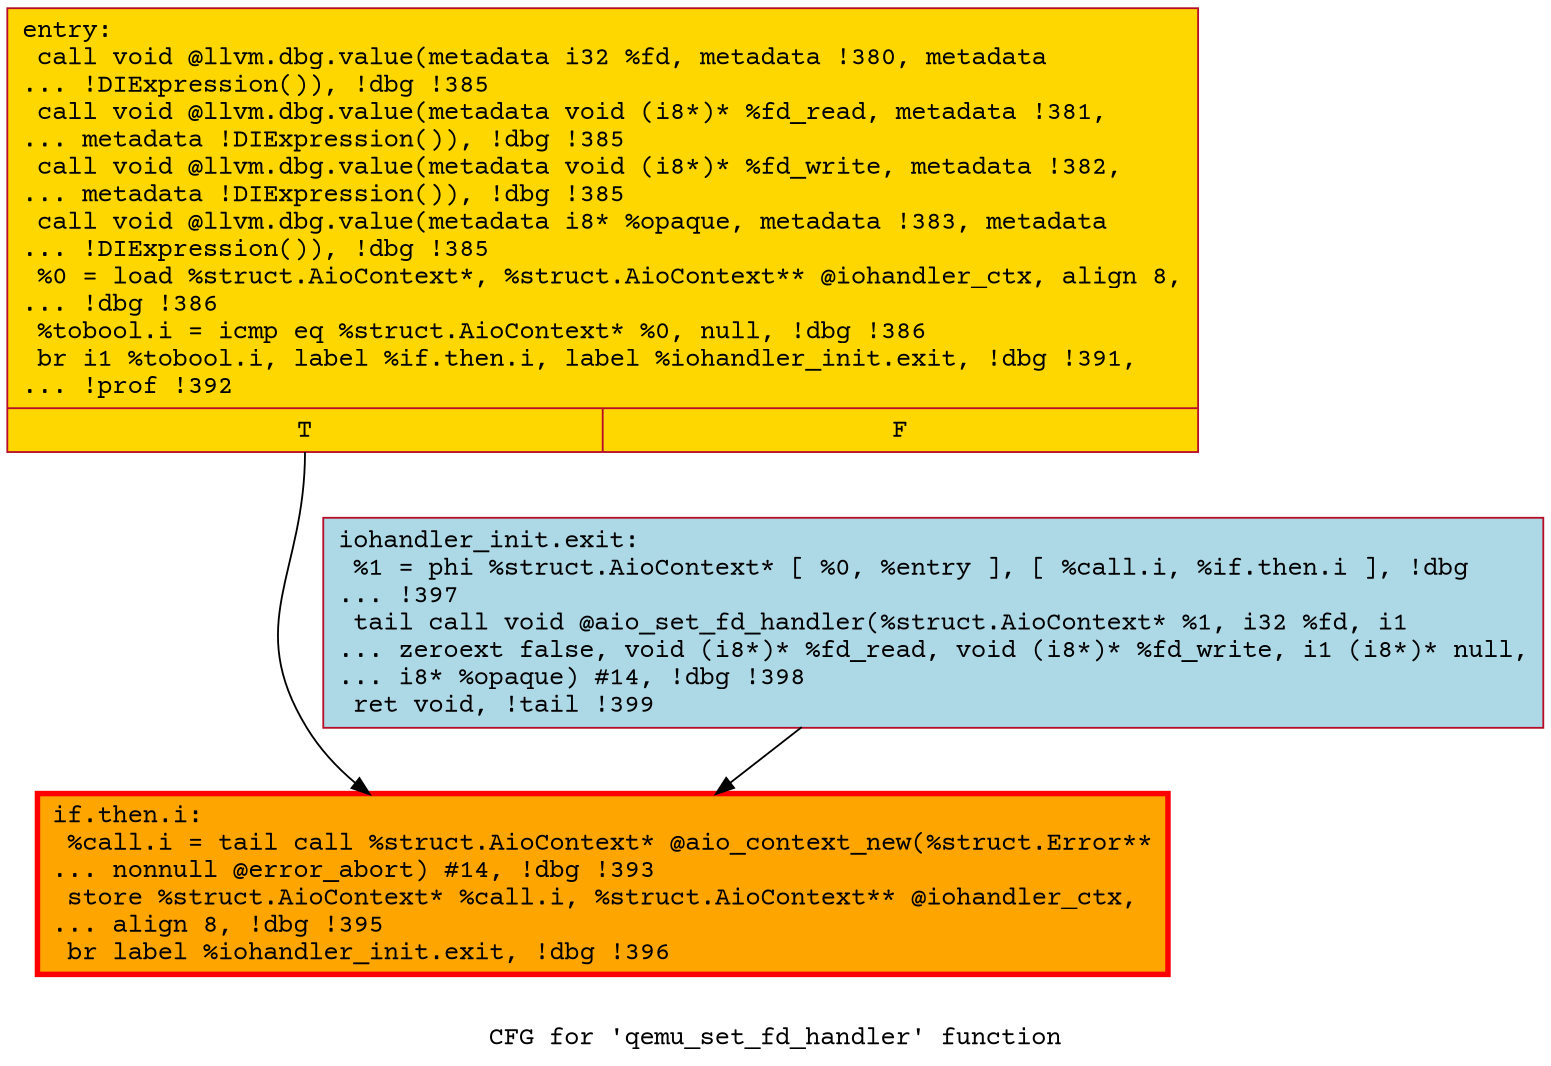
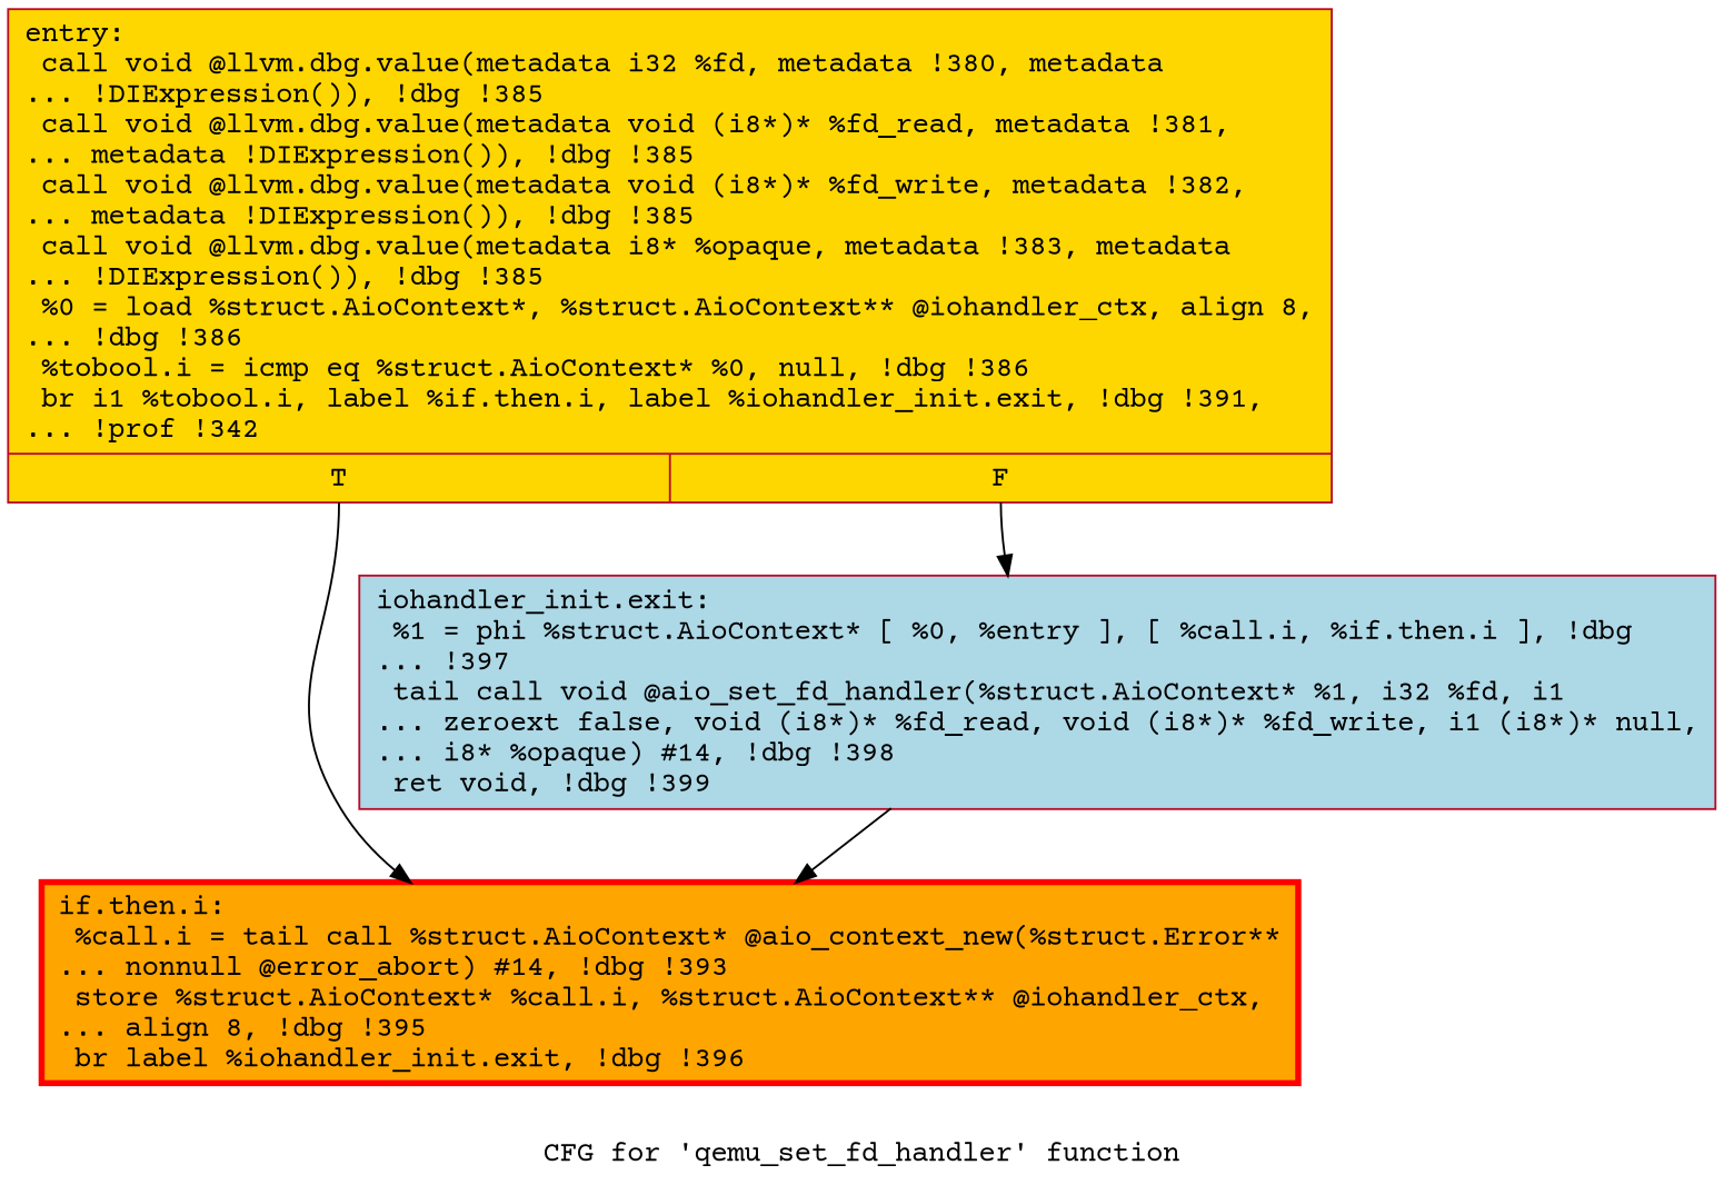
  digraph {
    fontname="Courier Prime"
    label="CFG for 'qemu_set_fd_handler' function"
    node [color="#b70d28ff" fontname="Courier Prime" shape=record style=filled]
    edge [fontname="Courier Prime"]
-   n1 [fillcolor=gold label="{entry:\l  call void @llvm.dbg.value(metadata i32 %fd, metadata !380, metadata\l... !DIExpression()), !dbg !385\l  call void @llvm.dbg.value(metadata void (i8*)* %fd_read, metadata !381,\l... metadata !DIExpression()), !dbg !385\l  call void @llvm.dbg.value(metadata void (i8*)* %fd_write, metadata !382,\l... metadata !DIExpression()), !dbg !385\l  call void @llvm.dbg.value(metadata i8* %opaque, metadata !383, metadata\l... !DIExpression()), !dbg !385\l  %0 = load %struct.AioContext*, %struct.AioContext** @iohandler_ctx, align 8,\l... !dbg !386\l  %tobool.i = icmp eq %struct.AioContext* %0, null, !dbg !386\l  br i1 %tobool.i, label %if.then.i, label %iohandler_init.exit, !dbg !391,\l... !prof !392\l|{<s0>T|<s1>F}}"]
+   n1 [fillcolor=gold label="{entry:\l  call void @llvm.dbg.value(metadata i32 %fd, metadata !380, metadata\l... !DIExpression()), !dbg !385\l  call void @llvm.dbg.value(metadata void (i8*)* %fd_read, metadata !381,\l... metadata !DIExpression()), !dbg !385\l  call void @llvm.dbg.value(metadata void (i8*)* %fd_write, metadata !382,\l... metadata !DIExpression()), !dbg !385\l  call void @llvm.dbg.value(metadata i8* %opaque, metadata !383, metadata\l... !DIExpression()), !dbg !385\l  %0 = load %struct.AioContext*, %struct.AioContext** @iohandler_ctx, align 8,\l... !dbg !386\l  %tobool.i = icmp eq %struct.AioContext* %0, null, !dbg !386\l  br i1 %tobool.i, label %if.then.i, label %iohandler_init.exit, !dbg !391,\l... !prof !342\l|{<s0>T|<s1>F}}"]
    n2 [color=red fillcolor=orange label="{if.then.i:                                        \l  %call.i = tail call %struct.AioContext* @aio_context_new(%struct.Error**\l... nonnull @error_abort) #14, !dbg !393\l  store %struct.AioContext* %call.i, %struct.AioContext** @iohandler_ctx,\l... align 8, !dbg !395\l  br label %iohandler_init.exit, !dbg !396\l}" penwidth=3.0]
-   n3 [fillcolor=lightblue label="{iohandler_init.exit:                              \l  %1 = phi %struct.AioContext* [ %0, %entry ], [ %call.i, %if.then.i ], !dbg\l... !397\l  tail call void @aio_set_fd_handler(%struct.AioContext* %1, i32 %fd, i1\l... zeroext false, void (i8*)* %fd_read, void (i8*)* %fd_write, i1 (i8*)* null,\l... i8* %opaque) #14, !dbg !398\l  ret void, !tail !399\l}"]
+   n3 [fillcolor=lightblue label="{iohandler_init.exit:                              \l  %1 = phi %struct.AioContext* [ %0, %entry ], [ %call.i, %if.then.i ], !dbg\l... !397\l  tail call void @aio_set_fd_handler(%struct.AioContext* %1, i32 %fd, i1\l... zeroext false, void (i8*)* %fd_read, void (i8*)* %fd_write, i1 (i8*)* null,\l... i8* %opaque) #14, !dbg !398\l  ret void, !dbg !399\l}"]
    n1 -> n2 [tailport=s0]
+   n1 -> n3 [tailport=s1]
    n3 -> n2
  }
